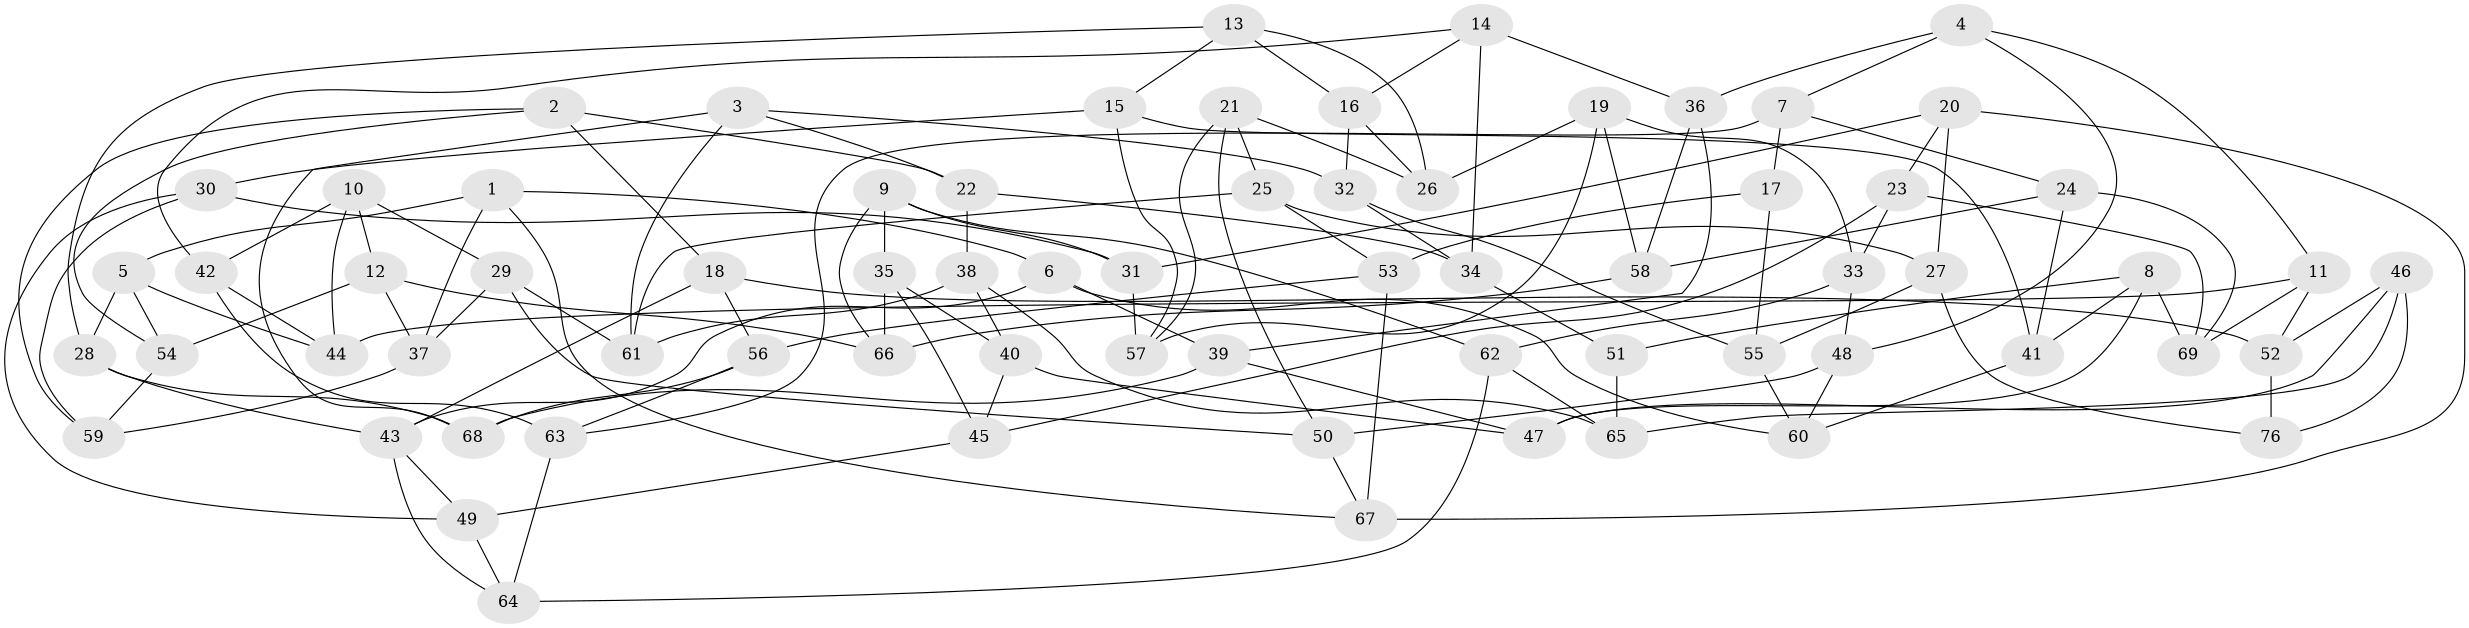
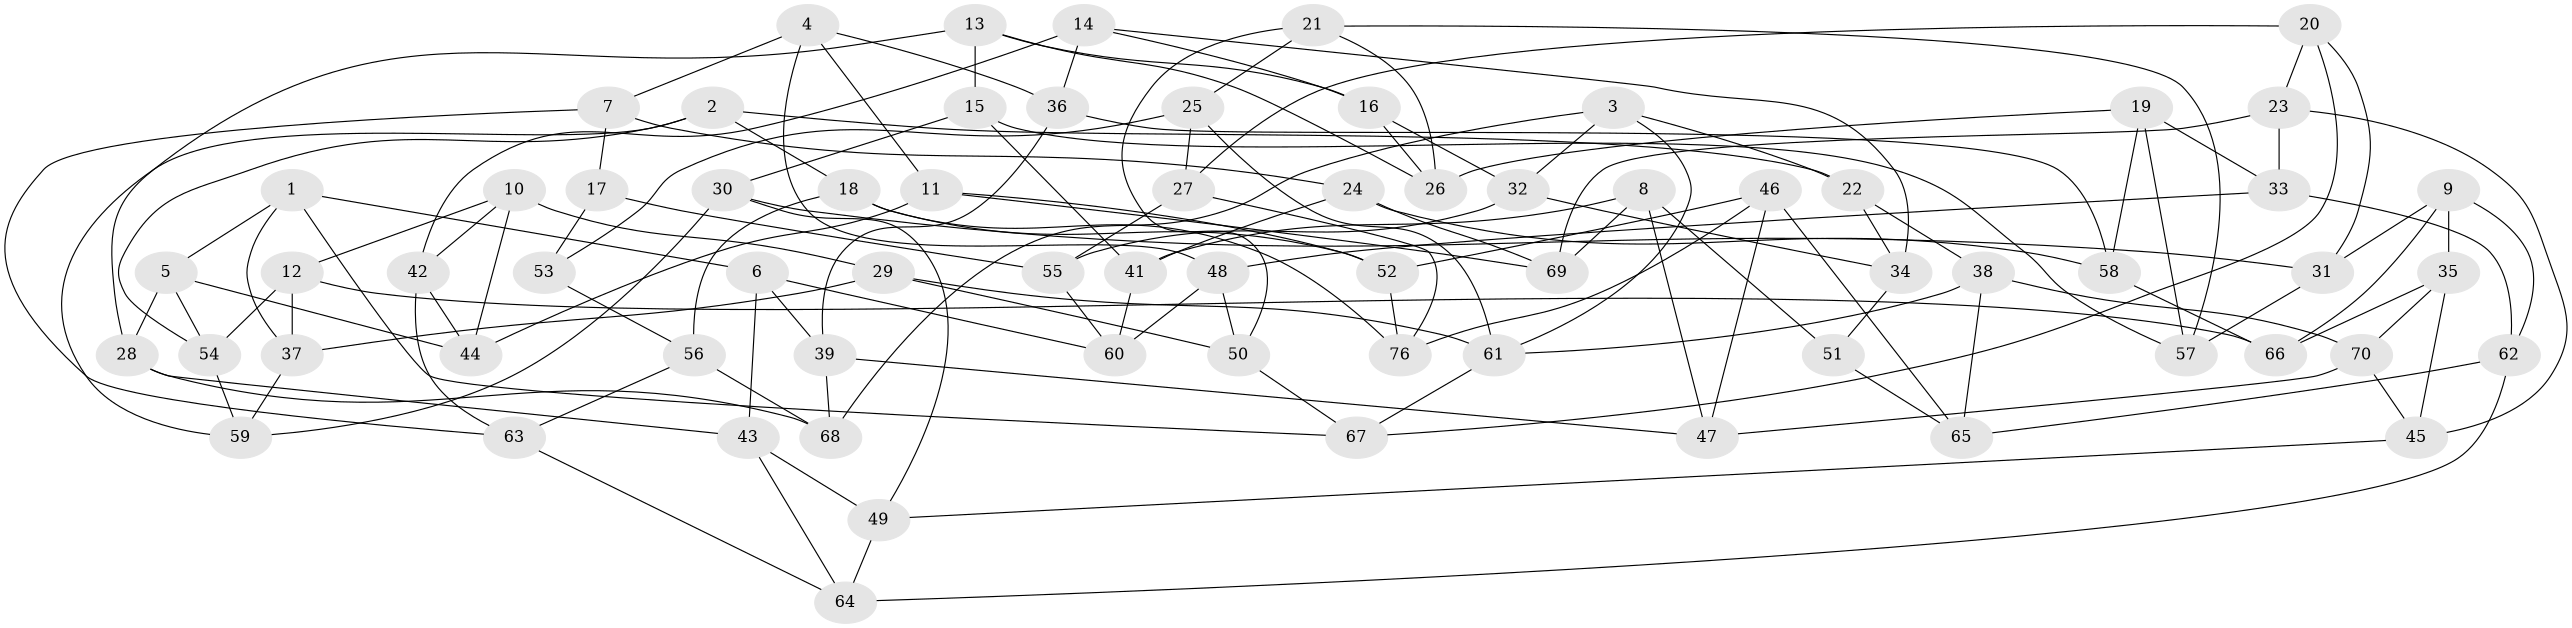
  graph {
    node [color=gray90 style=filled]
    1
    5
    6
    37
    67
    54
    28
    44
    39
    43
    60
    59
    2
    18
    22
    52
    56
    n18 [label=76]
    34
    38
    3
    32
    61
    68
    55
    4
    7
    11
    36
    48
    17
    24
    63
    69
    58
    50
    47
    49
    64
    53
    41
    8
    51
    65
    9
    31
    35
    62
    66
    57
    45
-   40
+   40 [label=70]
    10
    12
    29
    42
    13
    15
    16
    26
    30
    14
    19
    33
    20
    23
    27
    21
    25
    46
    1 -- 5
    1 -- 6
    1 -- 37
    1 -- 67
    5 -- 54
    5 -- 28
    5 -- 44
    6 -- 39
    6 -- 43
    6 -- 60
    37 -- 59
    54 -- 59
    28 -- 43
    28 -- 68
    39 -- 68
    39 -- 47
    43 -- 49
    43 -- 64
    2 -- 54
    2 -- 59
    2 -- 18
    2 -- 22
    18 -- 52
    18 -- 56
-   18 -- 43
+   18 -- n18
    22 -- 34
    22 -- 38
    52 -- n18
    56 -- 68
    56 -- 63
    34 -- 51
    38 -- 61
    38 -- 65
    38 -- 40
    3 -- 22
    3 -- 32
    3 -- 61
    3 -- 68
    32 -- 34
    32 -- 55
    55 -- 60
    4 -- 7
    4 -- 11
    4 -- 36
    4 -- 48
    7 -- 17
    7 -- 24
    7 -- 63
    11 -- 44
    11 -- 52
    11 -- 69
    36 -- 39
    36 -- 58
    48 -- 60
    48 -- 50
    17 -- 55
    17 -- 53
    24 -- 69
    24 -- 58
    24 -- 41
    63 -- 64
    58 -- 66
    50 -- 67
    49 -- 64
-   53 -- 67
+   61 -- 67
    53 -- 56
    41 -- 60
    8 -- 69
    8 -- 47
    8 -- 41
    8 -- 51
    51 -- 65
    9 -- 31
    9 -- 35
    9 -- 62
    9 -- 66
    31 -- 57
    35 -- 66
    35 -- 45
    35 -- 40
    62 -- 64
    62 -- 65
    45 -- 49
    40 -- 47
    40 -- 45
    10 -- 44
    10 -- 12
    10 -- 29
    10 -- 42
    12 -- 37
    12 -- 54
    12 -- 66
    29 -- 37
    29 -- 61
    29 -- 50
    42 -- 44
    42 -- 63
    13 -- 28
    13 -- 15
    13 -- 16
    13 -- 26
    15 -- 41
    15 -- 57
    15 -- 30
    16 -- 32
    16 -- 26
    30 -- 59
    30 -- 49
    30 -- 31
    14 -- 34
    14 -- 36
    14 -- 42
    14 -- 16
    19 -- 58
    19 -- 57
    19 -- 26
    19 -- 33
    33 -- 48
    33 -- 62
    20 -- 67
    20 -- 31
    20 -- 23
    20 -- 27
    23 -- 69
    23 -- 45
    23 -- 33
    27 -- n18
    27 -- 55
    21 -- 50
    21 -- 57
    21 -- 26
    21 -- 25
    25 -- 61
    25 -- 53
    25 -- 27
    46 -- 52
    46 -- n18
    46 -- 47
    46 -- 65
  }
